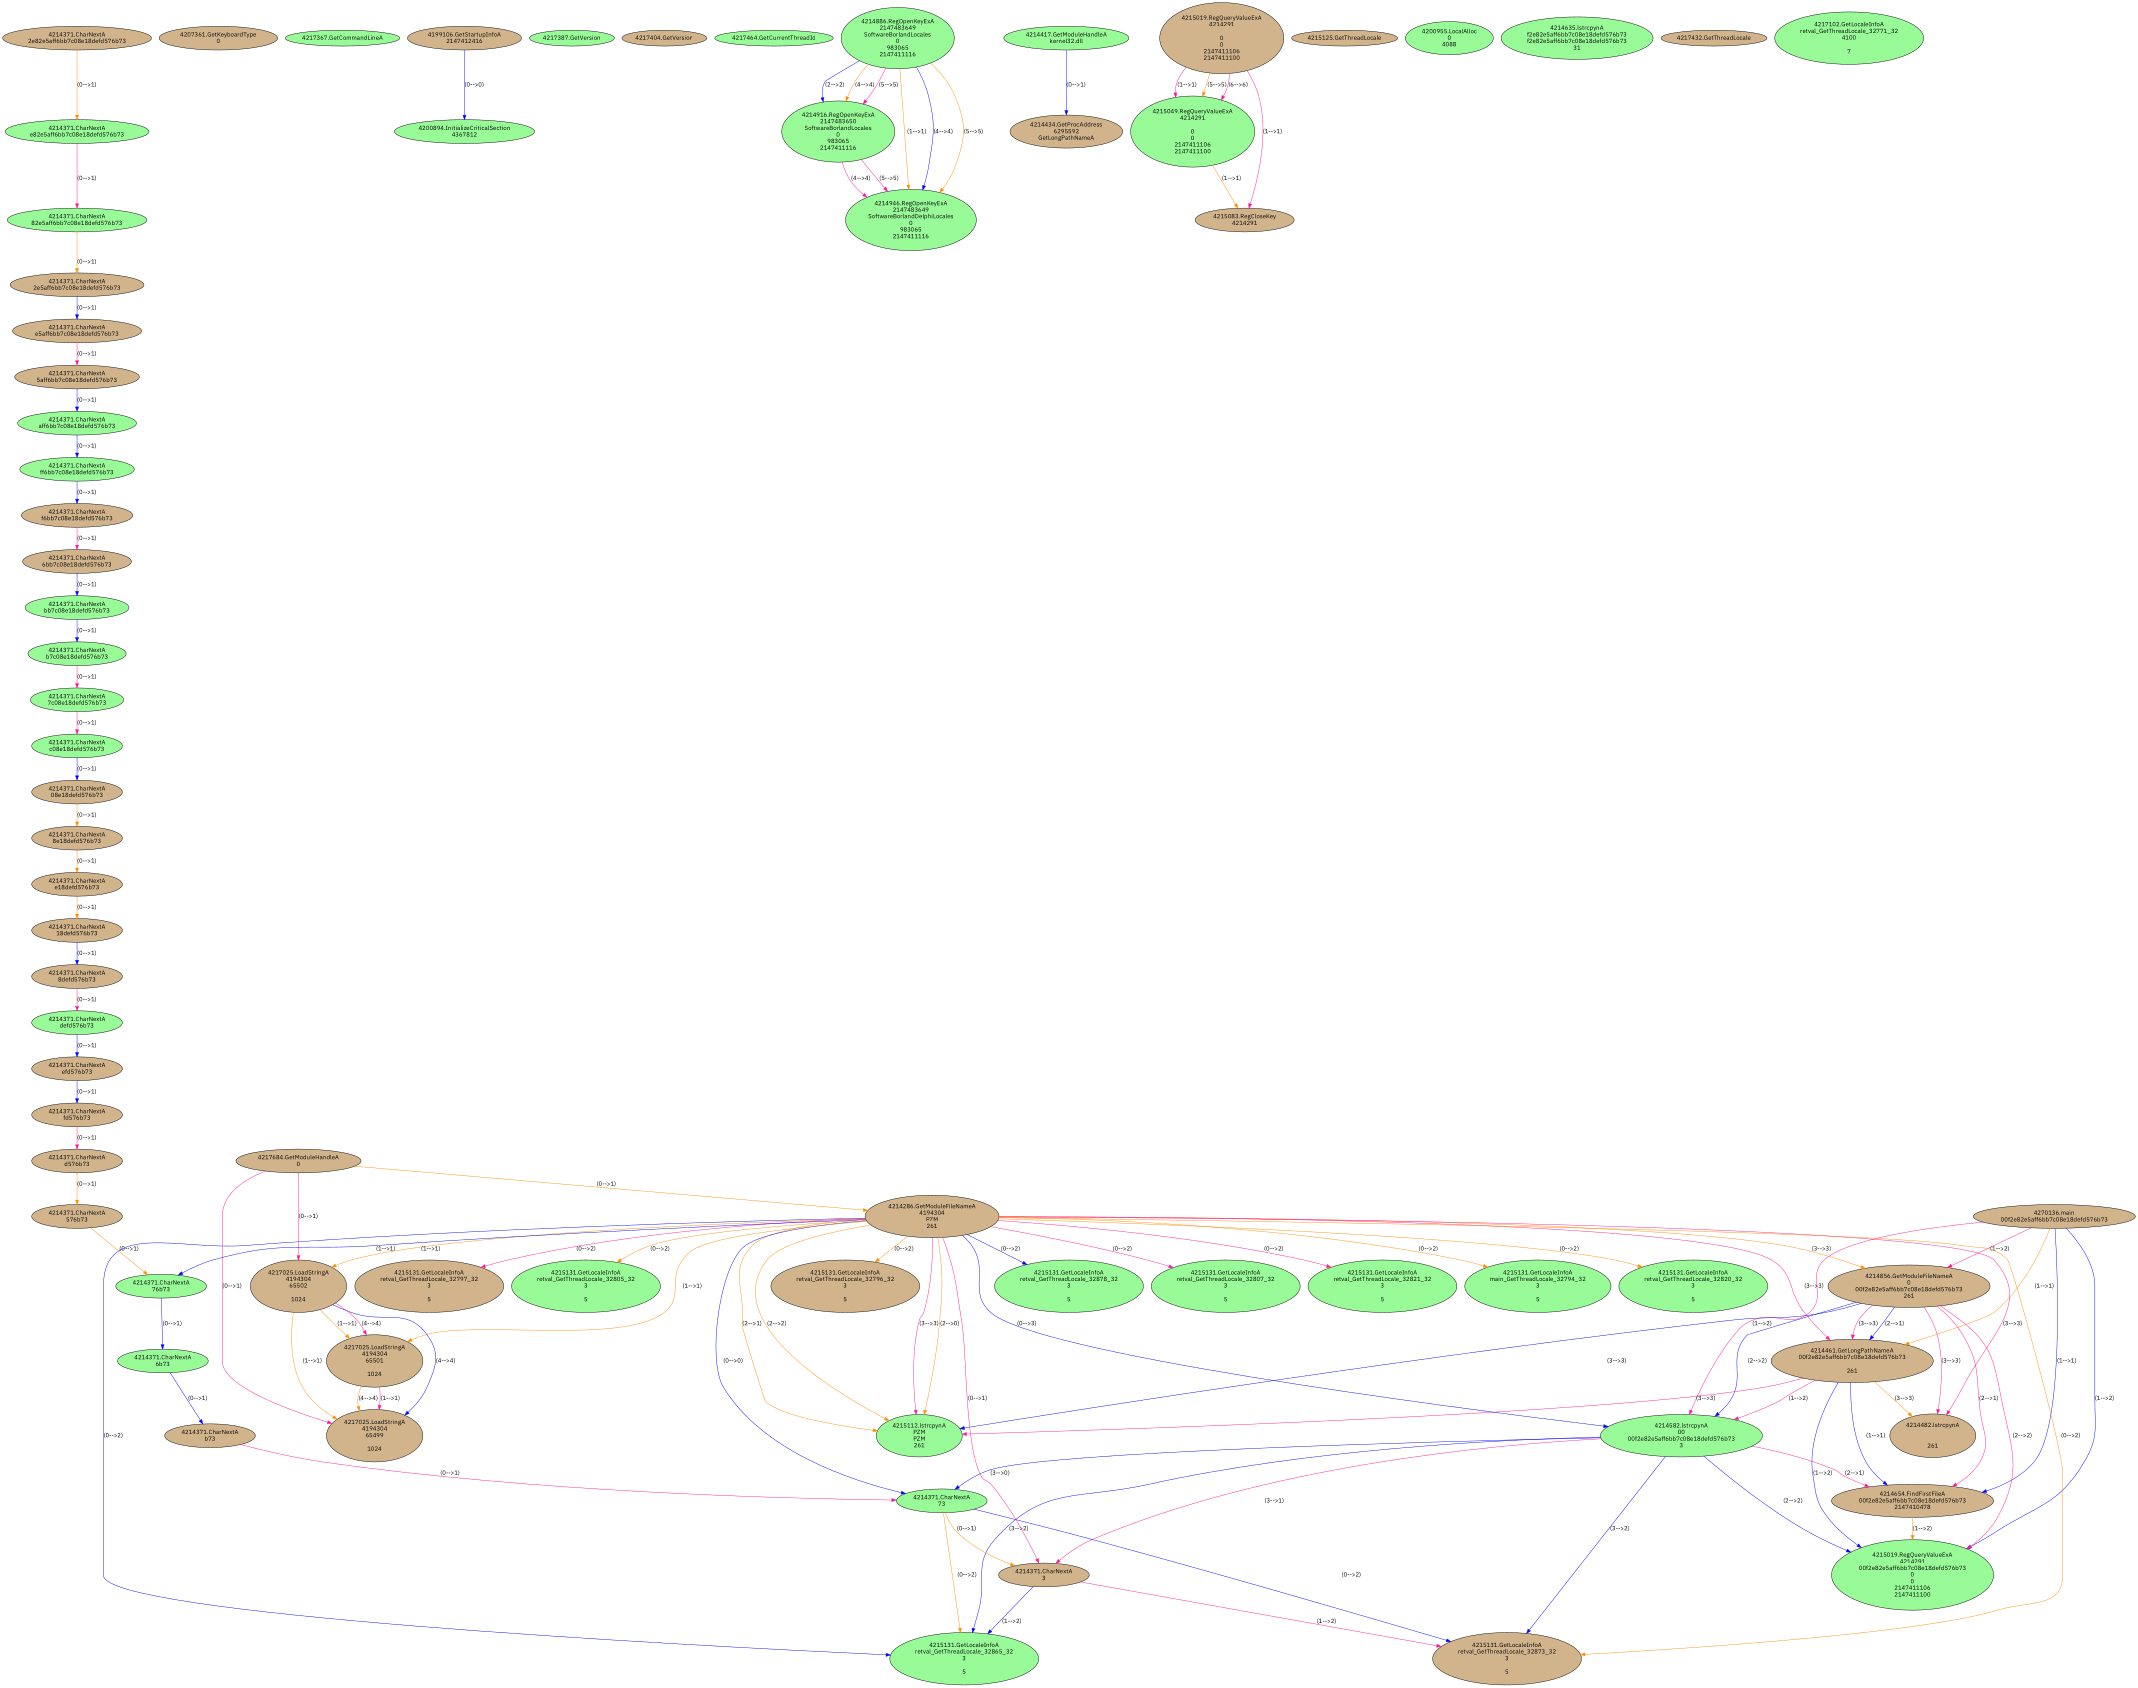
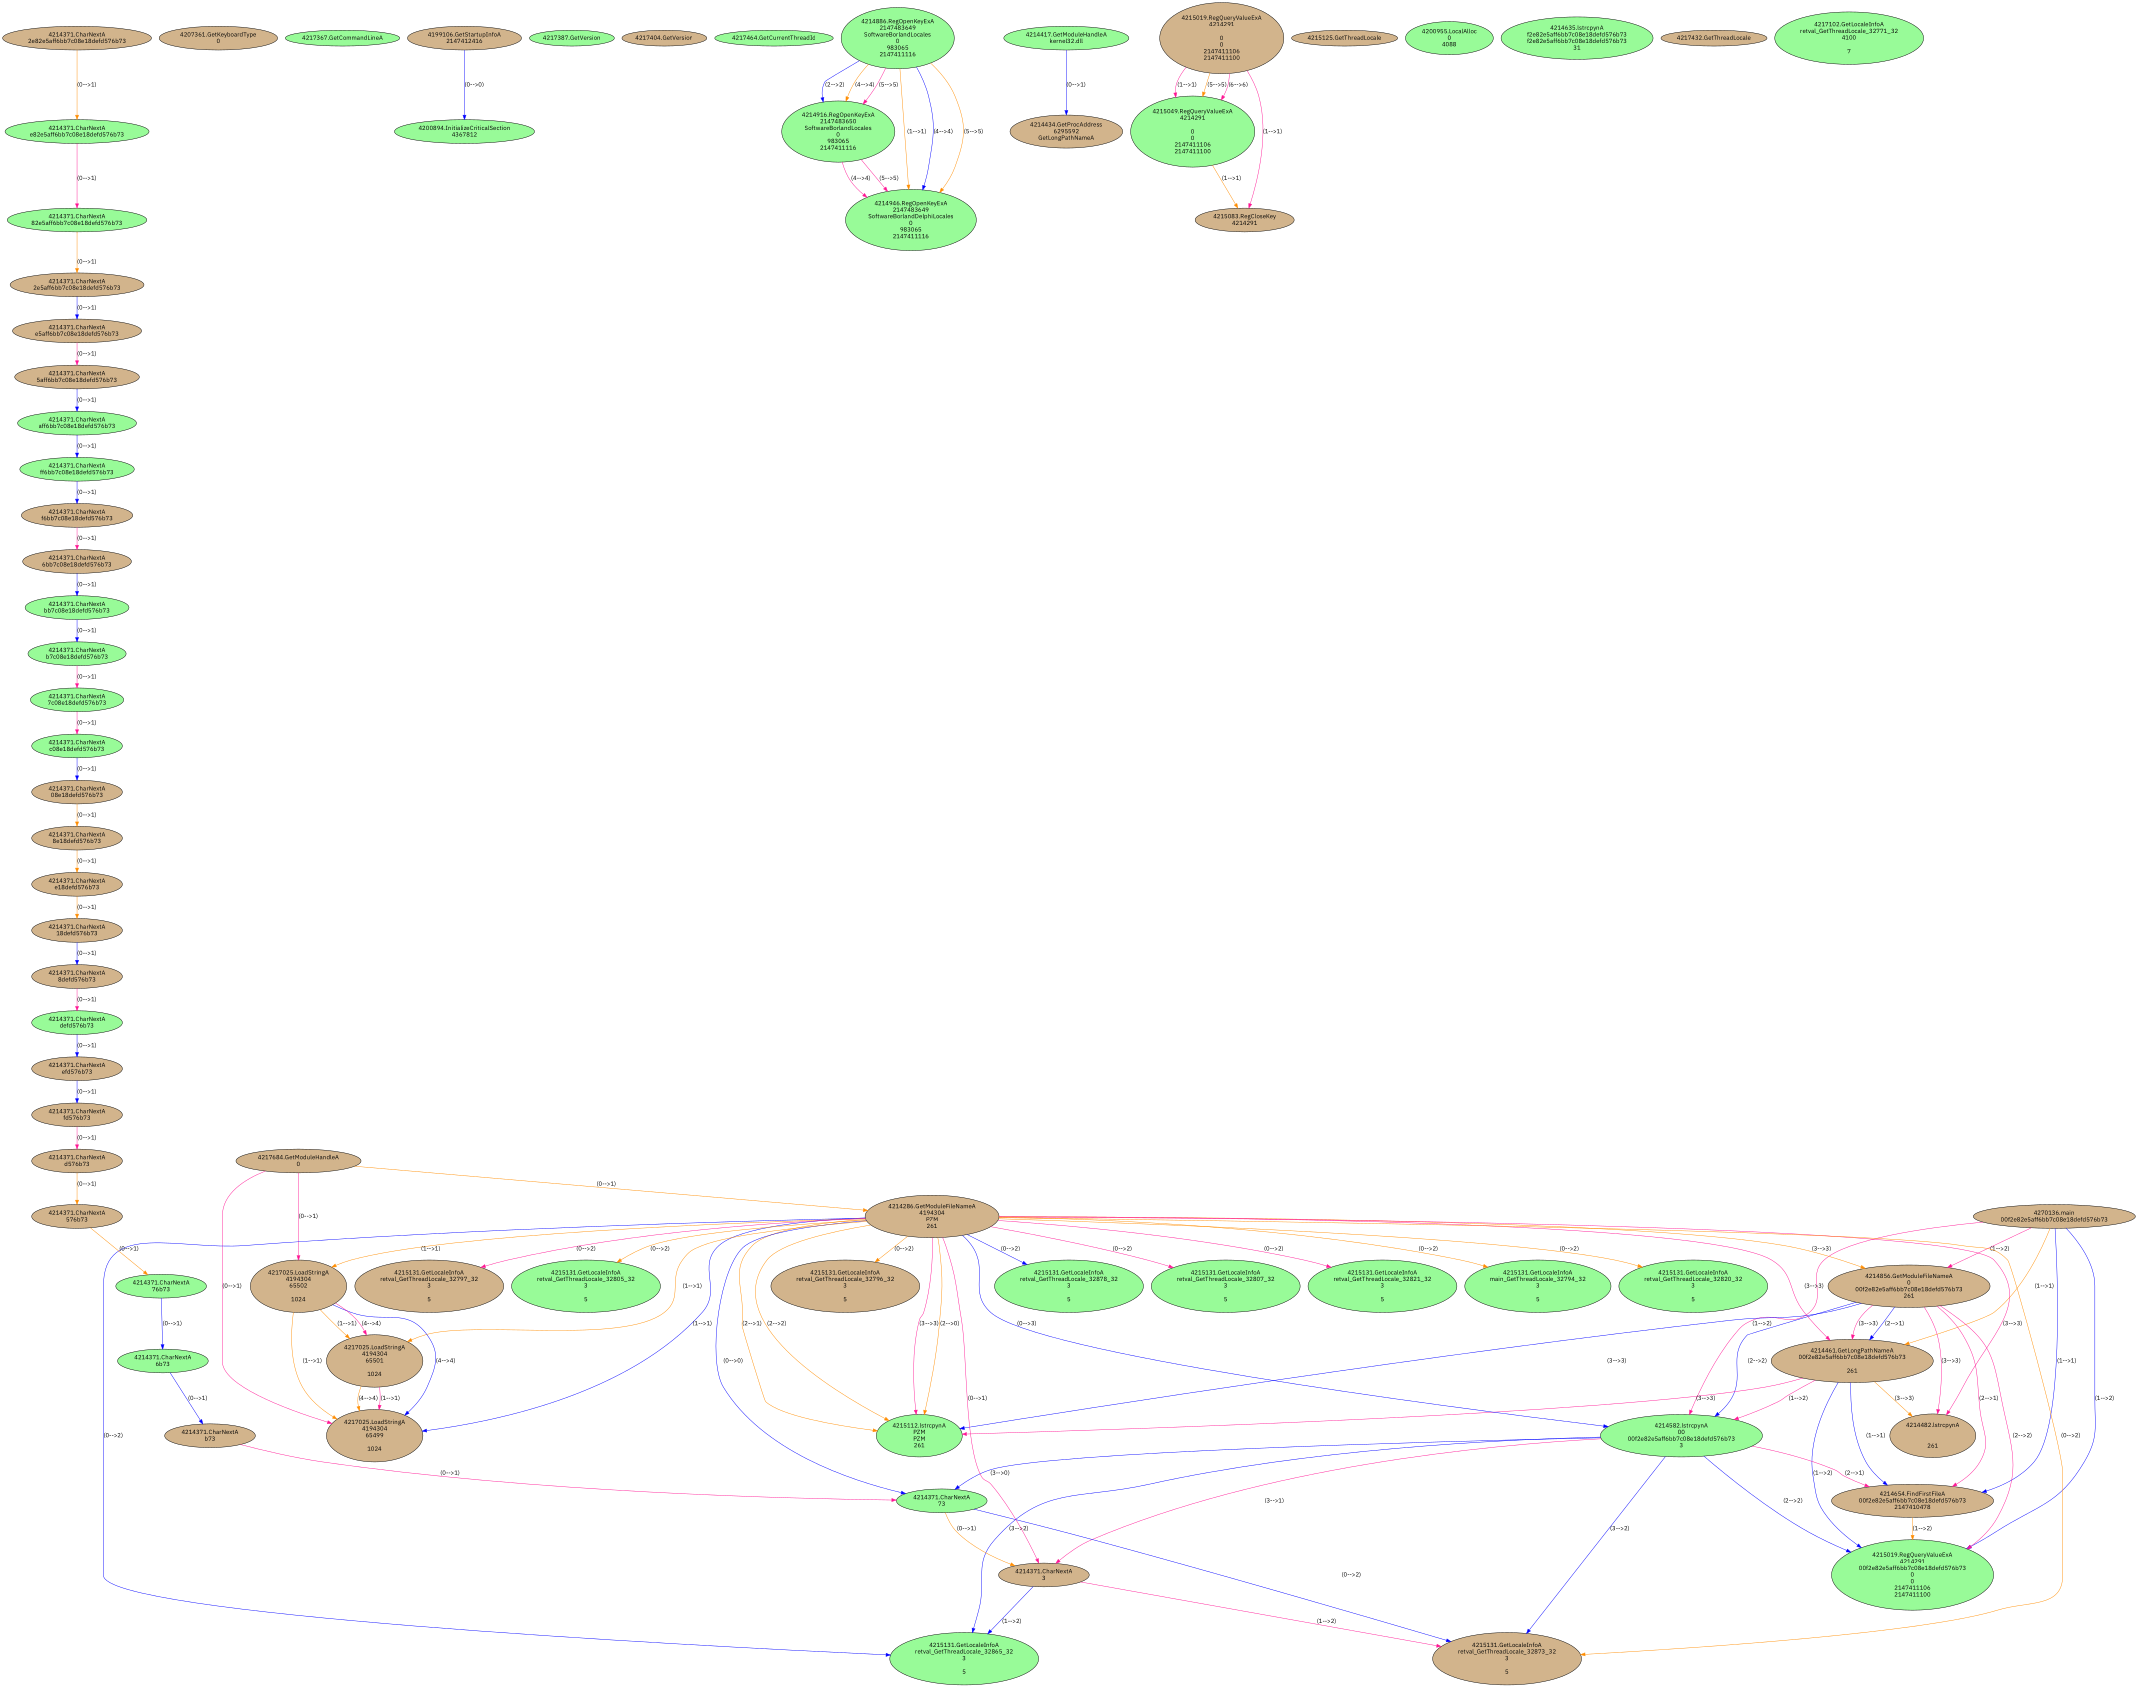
  digraph {
    fontname="IBM Plex Sans"
    node [fillcolor=tan fontname="IBM Plex Sans" style=filled]
    edge [color=deeppink fontname="IBM Plex Sans"]
    n1 [label="4270136.main\n00f2e82e5aff6bb7c08e18defd576b73"]
    n2 [label="4214856.GetModuleFileNameA\n0\n00f2e82e5aff6bb7c08e18defd576b73\n261"]
    n3 [label="4214461.GetLongPathNameA\n00f2e82e5aff6bb7c08e18defd576b73\n\n261"]
    n4 [fillcolor=palegreen label="4214582.lstrcpynA\n00\n00f2e82e5aff6bb7c08e18defd576b73\n3"]
    n5 [label="4214654.FindFirstFileA\n00f2e82e5aff6bb7c08e18defd576b73\n2147410478"]
    n6 [fillcolor=palegreen label="4215019.RegQueryValueExA\n4214291\n00f2e82e5aff6bb7c08e18defd576b73\n0\n0\n2147411106\n2147411100"]
    n7 [label="4214482.lstrcpynA\n\n\n261"]
    n8 [fillcolor=palegreen label="4215112.lstrcpynA\nPZM\nPZM\n261"]
    n9 [fillcolor=palegreen label="4214371.CharNextA\n73"]
    n10 [label="4214371.CharNextA\n3"]
    n11 [label="4215131.GetLocaleInfoA\nretval_GetThreadLocale_32873_32\n3\n\n5"]
    n12 [fillcolor=palegreen label="4215131.GetLocaleInfoA\nretval_GetThreadLocale_32865_32\n3\n\n5"]
    n13 [label="4217684.GetModuleHandleA\n0"]
    n14 [label="4214286.GetModuleFileNameA\n4194304\nPZM\n261"]
    n15 [label="4217025.LoadStringA\n4194304\n65502\n\n1024"]
    n16 [label="4217025.LoadStringA\n4194304\n65499\n\n1024"]
    n17 [label="4217025.LoadStringA\n4194304\n65501\n\n1024"]
    n18 [label="4215131.GetLocaleInfoA\nretval_GetThreadLocale_32796_32\n3\n\n5"]
    n19 [fillcolor=palegreen label="4215131.GetLocaleInfoA\nretval_GetThreadLocale_32878_32\n3\n\n5"]
    n20 [fillcolor=palegreen label="4215131.GetLocaleInfoA\nretval_GetThreadLocale_32807_32\n3\n\n5"]
    n21 [fillcolor=palegreen label="4215131.GetLocaleInfoA\nretval_GetThreadLocale_32821_32\n3\n\n5"]
    n22 [fillcolor=palegreen label="4215131.GetLocaleInfoA\nmain_GetThreadLocale_32794_32\n3\n\n5"]
    n23 [fillcolor=palegreen label="4215131.GetLocaleInfoA\nretval_GetThreadLocale_32820_32\n3\n\n5"]
    n24 [label="4215131.GetLocaleInfoA\nretval_GetThreadLocale_32797_32\n3\n\n5"]
    n25 [fillcolor=palegreen label="4215131.GetLocaleInfoA\nretval_GetThreadLocale_32805_32\n3\n\n5"]
    n26 [label="4207361.GetKeyboardType\n0"]
    n27 [fillcolor=palegreen label="4217367.GetCommandLineA\n"]
    n28 [label="4199106.GetStartupInfoA\n2147412416"]
    n29 [fillcolor=palegreen label="4200894.InitializeCriticalSection\n4367812"]
    n30 [fillcolor=palegreen label="4217387.GetVersion\n"]
    n31 [label="4217404.GetVersion\n"]
    n32 [fillcolor=palegreen label="4217464.GetCurrentThreadId\n"]
    n33 [fillcolor=palegreen label="4214886.RegOpenKeyExA\n2147483649\nSoftware\Borland\Locales\n0\n983065\n2147411116"]
    n34 [fillcolor=palegreen label="4214916.RegOpenKeyExA\n2147483650\nSoftware\Borland\Locales\n0\n983065\n2147411116"]
    n35 [fillcolor=palegreen label="4214946.RegOpenKeyExA\n2147483649\nSoftware\Borland\Delphi\Locales\n0\n983065\n2147411116"]
    n36 [fillcolor=palegreen label="4214417.GetModuleHandleA\nkernel32.dll"]
    n37 [label="4214434.GetProcAddress\n6295592\nGetLongPathNameA"]
    n38 [label="4215019.RegQueryValueExA\n4214291\n\n0\n0\n2147411106\n2147411100"]
    n39 [fillcolor=palegreen label="4215049.RegQueryValueExA\n4214291\n\n0\n0\n2147411106\n2147411100"]
    n40 [label="4215083.RegCloseKey\n4214291"]
    n41 [label="4215125.GetThreadLocale\n"]
    n42 [fillcolor=palegreen label="4200955.LocalAlloc\n0\n4088"]
    n43 [label="4214371.CharNextA\n2e82e5aff6bb7c08e18defd576b73"]
    n44 [fillcolor=palegreen label="4214371.CharNextA\ne82e5aff6bb7c08e18defd576b73"]
    n45 [fillcolor=palegreen label="4214371.CharNextA\n82e5aff6bb7c08e18defd576b73"]
    n46 [label="4214371.CharNextA\n2e5aff6bb7c08e18defd576b73"]
    n47 [label="4214371.CharNextA\ne5aff6bb7c08e18defd576b73"]
    n48 [label="4214371.CharNextA\n5aff6bb7c08e18defd576b73"]
    n49 [fillcolor=palegreen label="4214371.CharNextA\naff6bb7c08e18defd576b73"]
    n50 [fillcolor=palegreen label="4214371.CharNextA\nff6bb7c08e18defd576b73"]
    n51 [label="4214371.CharNextA\nf6bb7c08e18defd576b73"]
    n52 [label="4214371.CharNextA\n6bb7c08e18defd576b73"]
    n53 [fillcolor=palegreen label="4214371.CharNextA\nbb7c08e18defd576b73"]
    n54 [fillcolor=palegreen label="4214371.CharNextA\nb7c08e18defd576b73"]
    n55 [fillcolor=palegreen label="4214371.CharNextA\n7c08e18defd576b73"]
    n56 [fillcolor=palegreen label="4214371.CharNextA\nc08e18defd576b73"]
    n57 [label="4214371.CharNextA\n08e18defd576b73"]
    n58 [label="4214371.CharNextA\n8e18defd576b73"]
    n59 [label="4214371.CharNextA\ne18defd576b73"]
    n60 [label="4214371.CharNextA\n18defd576b73"]
    n61 [label="4214371.CharNextA\n8defd576b73"]
    n62 [fillcolor=palegreen label="4214371.CharNextA\ndefd576b73"]
    n63 [label="4214371.CharNextA\nefd576b73"]
    n64 [label="4214371.CharNextA\nfd576b73"]
    n65 [label="4214371.CharNextA\nd576b73"]
    n66 [label="4214371.CharNextA\n576b73"]
    n67 [fillcolor=palegreen label="4214371.CharNextA\n76b73"]
    n68 [fillcolor=palegreen label="4214371.CharNextA\n6b73"]
    n69 [label="4214371.CharNextA\nb73"]
    n70 [fillcolor=palegreen label="4214635.lstrcpynA\nf2e82e5aff6bb7c08e18defd576b73\nf2e82e5aff6bb7c08e18defd576b73\n31"]
    n71 [label="4217432.GetThreadLocale\n"]
    n72 [fillcolor=palegreen label="4217102.GetLocaleInfoA\nretval_GetThreadLocale_32771_32\n4100\n\n7"]
    n1 -> n2 [label="(1-->2)"]
    n1 -> n3 [color=darkorange label="(1-->1)"]
    n1 -> n4 [label="(1-->2)"]
    n1 -> n5 [color=blue label="(1-->1)"]
    n1 -> n6 [color=blue label="(1-->2)"]
    n2 -> n3 [color=blue label="(2-->1)"]
    n2 -> n3 [label="(3-->3)"]
    n2 -> n4 [color=blue label="(2-->2)"]
    n2 -> n5 [label="(2-->1)"]
    n2 -> n6 [label="(2-->2)"]
    n2 -> n7 [label="(3-->3)"]
    n2 -> n8 [color=blue label="(3-->3)"]
    n3 -> n4 [label="(1-->2)"]
    n3 -> n5 [color=blue label="(1-->1)"]
    n3 -> n6 [color=blue label="(1-->2)"]
    n3 -> n7 [color=darkorange label="(3-->3)"]
    n3 -> n8 [label="(3-->3)"]
    n4 -> n5 [label="(2-->1)"]
    n4 -> n6 [color=blue label="(2-->2)"]
    n4 -> n9 [color=blue label="(3-->0)"]
    n4 -> n10 [label="(3-->1)"]
    n4 -> n11 [color=blue label="(3-->2)"]
    n4 -> n12 [color=blue label="(3-->2)"]
    n5 -> n6 [color=darkorange label="(1-->2)"]
    n9 -> n10 [color=darkorange label="(0-->1)"]
    n9 -> n11 [color=blue label="(0-->2)"]
-   n9 -> n12 [color=darkorange label="(0-->2)"]
    n10 -> n11 [label="(1-->2)"]
    n10 -> n12 [color=blue label="(1-->2)"]
    n13 -> n14 [color=darkorange label="(0-->1)"]
    n13 -> n15 [label="(0-->1)"]
    n13 -> n16 [label="(0-->1)"]
    n14 -> n2 [color=darkorange label="(3-->3)"]
    n14 -> n3 [label="(3-->3)"]
    n14 -> n4 [color=blue label="(0-->3)"]
    n14 -> n7 [label="(3-->3)"]
    n14 -> n8 [color=darkorange label="(2-->1)"]
    n14 -> n8 [color=darkorange label="(2-->2)"]
    n14 -> n8 [label="(3-->3)"]
    n14 -> n8 [color=darkorange label="(2-->0)"]
    n14 -> n9 [color=blue label="(0-->0)"]
    n14 -> n10 [label="(0-->1)"]
    n14 -> n11 [color=darkorange label="(0-->2)"]
    n14 -> n12 [color=blue label="(0-->2)"]
    n14 -> n15 [color=darkorange label="(1-->1)"]
-   n14 -> n67 [color=blue label="(1-->1)"]
+   n14 -> n16 [color=blue label="(1-->1)"]
    n14 -> n17 [color=darkorange label="(1-->1)"]
    n14 -> n18 [color=darkorange label="(0-->2)"]
    n14 -> n19 [color=blue label="(0-->2)"]
    n14 -> n20 [label="(0-->2)"]
    n14 -> n21 [label="(0-->2)"]
    n14 -> n22 [color=darkorange label="(0-->2)"]
    n14 -> n23 [color=darkorange label="(0-->2)"]
    n14 -> n24 [label="(0-->2)"]
    n14 -> n25 [color=darkorange label="(0-->2)"]
    n15 -> n16 [color=darkorange label="(1-->1)"]
    n15 -> n16 [color=blue label="(4-->4)"]
    n15 -> n17 [color=darkorange label="(1-->1)"]
    n15 -> n17 [label="(4-->4)"]
    n17 -> n16 [label="(1-->1)"]
    n17 -> n16 [color=darkorange label="(4-->4)"]
    n28 -> n29 [color=blue label="(0-->0)"]
    n33 -> n34 [color=blue label="(2-->2)"]
    n33 -> n34 [color=darkorange label="(4-->4)"]
    n33 -> n34 [label="(5-->5)"]
    n33 -> n35 [color=darkorange label="(1-->1)"]
    n33 -> n35 [color=blue label="(4-->4)"]
    n33 -> n35 [color=darkorange label="(5-->5)"]
    n34 -> n35 [label="(4-->4)"]
    n34 -> n35 [label="(5-->5)"]
    n36 -> n37 [color=blue label="(0-->1)"]
    n38 -> n39 [label="(1-->1)"]
    n38 -> n39 [color=darkorange label="(5-->5)"]
    n38 -> n39 [label="(6-->6)"]
    n38 -> n40 [label="(1-->1)"]
    n39 -> n40 [color=darkorange label="(1-->1)"]
    n43 -> n44 [color=darkorange label="(0-->1)"]
    n44 -> n45 [label="(0-->1)"]
    n45 -> n46 [color=darkorange label="(0-->1)"]
    n46 -> n47 [color=blue label="(0-->1)"]
    n47 -> n48 [label="(0-->1)"]
    n48 -> n49 [color=blue label="(0-->1)"]
    n49 -> n50 [color=blue label="(0-->1)"]
    n50 -> n51 [color=blue label="(0-->1)"]
    n51 -> n52 [label="(0-->1)"]
    n52 -> n53 [color=blue label="(0-->1)"]
    n53 -> n54 [color=blue label="(0-->1)"]
    n54 -> n55 [label="(0-->1)"]
    n55 -> n56 [label="(0-->1)"]
    n56 -> n57 [color=blue label="(0-->1)"]
    n57 -> n58 [color=darkorange label="(0-->1)"]
    n58 -> n59 [color=darkorange label="(0-->1)"]
    n59 -> n60 [color=darkorange label="(0-->1)"]
    n60 -> n61 [color=blue label="(0-->1)"]
    n61 -> n62 [label="(0-->1)"]
    n62 -> n63 [color=blue label="(0-->1)"]
    n63 -> n64 [color=blue label="(0-->1)"]
    n64 -> n65 [label="(0-->1)"]
    n65 -> n66 [color=darkorange label="(0-->1)"]
    n66 -> n67 [color=darkorange label="(0-->1)"]
    n67 -> n68 [color=blue label="(0-->1)"]
    n68 -> n69 [color=blue label="(0-->1)"]
    n69 -> n9 [label="(0-->1)"]
  }
